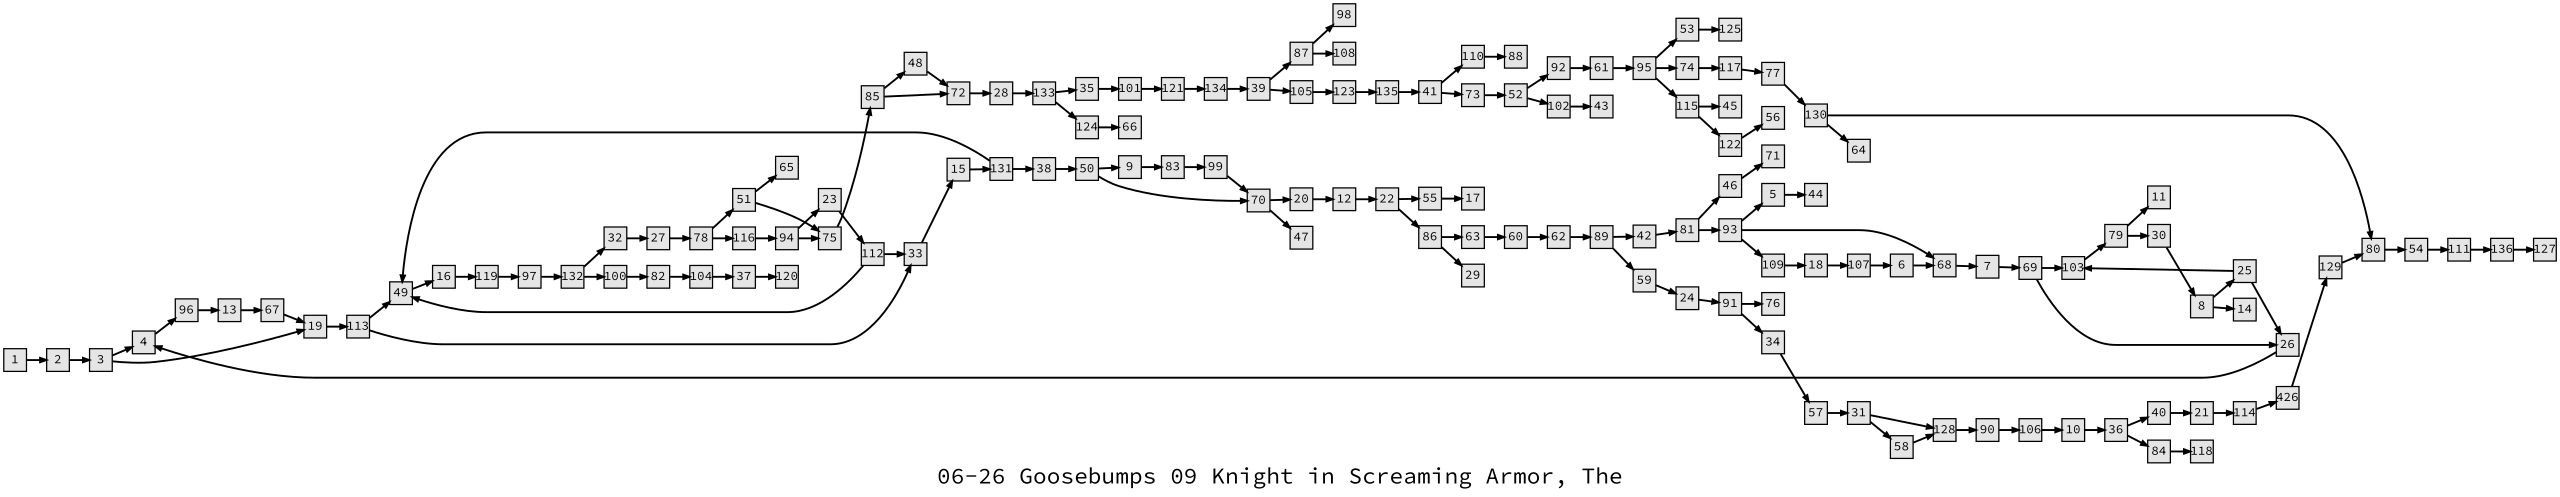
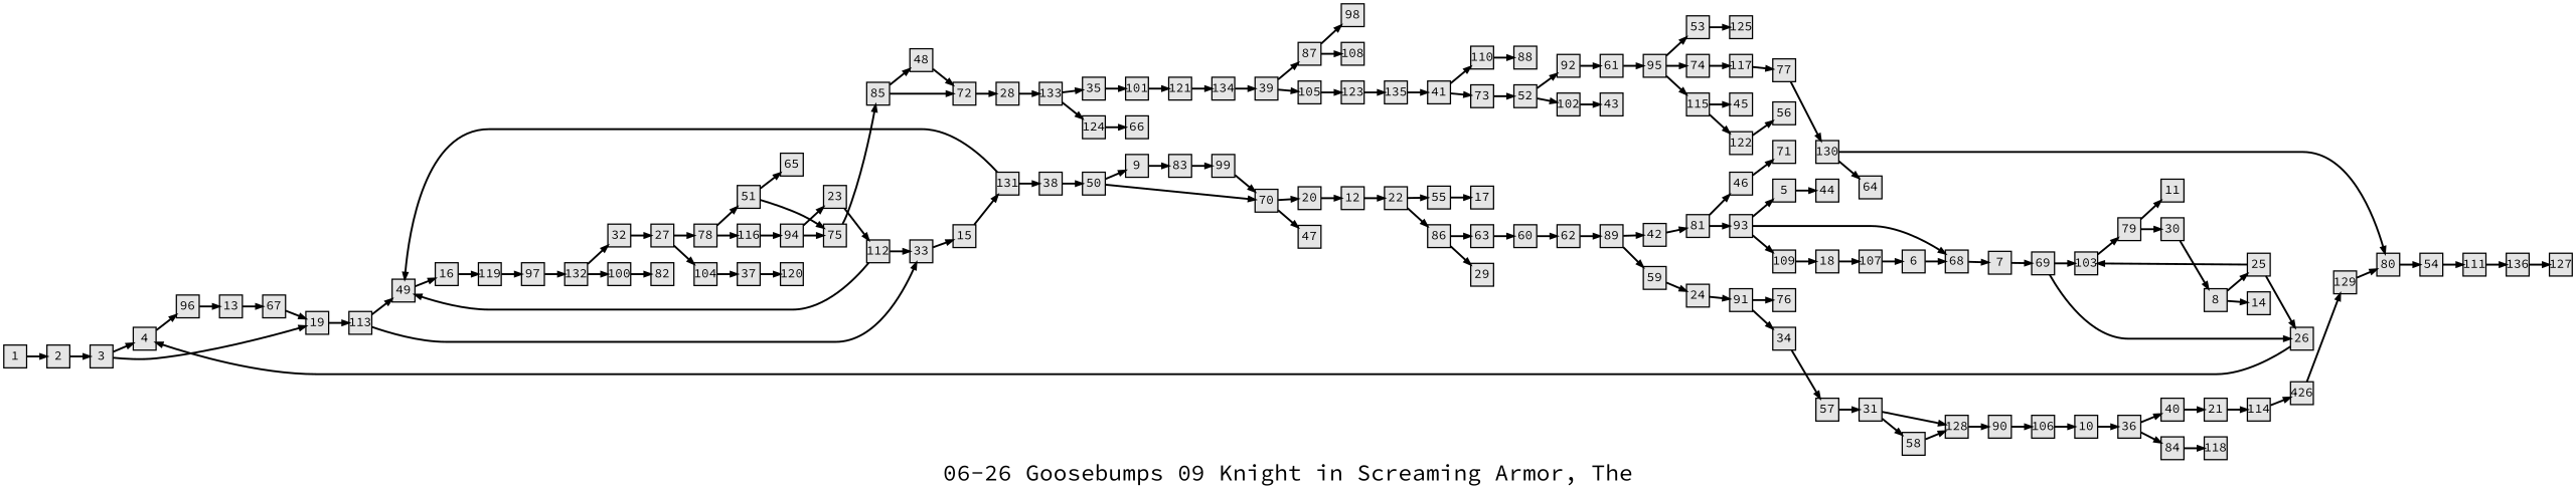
  digraph {
    fontname="Source Code Pro"
    fontsize=36
    label="06-26 Goosebumps 09 Knight in Screaming Armor, The"
    nodesep=0.35
    ordering=out
    rankdir=LR
    ranksep=0.45
    node [fillcolor=grey90 fixedsize=true fontname="Source Code Pro" fontsize=20 labelfloat=true margin="0,0" penwidth=2 regular=true shape=rect style=filled]
    edge [fontname="Source Code Pro" fontsize=12 labelfloat=true penwidth=3]
    1
    2
    3
    4
    19
    96
    13
    67
    113
    5
    44
    6
    68
    7
    69
    103
    26
    79
    8
    25
    14
    9
    83
    99
    70
    10
    36
    40
    84
    21
    118
    12
    22
    55
    86
    17
    63
    29
    15
    131
    38
    49
    50
    16
    119
    97
    132
    18
    107
    33
    20
    114
    n53 [label=426]
    129
    60
    23
    112
    24
    91
    34
    76
    57
    30
    11
    27
    78
    51
    116
    75
    65
    94
    28
    133
    35
    124
    101
    66
    31
    128
    58
    90
    106
    32
    121
    134
    37
    120
    47
    39
    87
    105
    98
    108
    123
    135
    41
    110
    73
    88
    52
    92
    102
    42
    81
    46
    93
    71
    109
    48
    72
    85
    61
    43
    95
    53
    125
    54
    111
    136
    127
    59
    62
    89
    74
    115
    117
    45
    122
    77
    130
    80
    64
    82
    104
    56
    100
    1 -> 2
    2 -> 3
    3 -> 4
    3 -> 19
    4 -> 96
    19 -> 113
    96 -> 13
    13 -> 67
    67 -> 19
    113 -> 49
    113 -> 33
    5 -> 44
    6 -> 68
    68 -> 7
    7 -> 69
    69 -> 103
    69 -> 26
    103 -> 79
    26 -> 4
    79 -> 30
    79 -> 11
    8 -> 25
    8 -> 14
    25 -> 103
    25 -> 26
    9 -> 83
    83 -> 99
    99 -> 70
    70 -> 20
    70 -> 47
    10 -> 36
    36 -> 40
    36 -> 84
    40 -> 21
    84 -> 118
    21 -> 114
    12 -> 22
    22 -> 55
    22 -> 86
    55 -> 17
    86 -> 63
    86 -> 29
    63 -> 60
    15 -> 131
    131 -> 38
    131 -> 49
    38 -> 50
    49 -> 16
    50 -> 9
    50 -> 70
    16 -> 119
    119 -> 97
    97 -> 132
    132 -> 32
    132 -> 100
    18 -> 107
    107 -> 6
    33 -> 15
    20 -> 12
    114 -> n53
    n53 -> 129
    129 -> 80
    60 -> 62
    23 -> 112
    112 -> 49
    112 -> 33
    24 -> 91
    91 -> 34
    91 -> 76
    34 -> 57
    57 -> 31
    30 -> 8
    27 -> 78
    78 -> 51
    78 -> 116
    51 -> 75
    51 -> 65
    116 -> 94
    75 -> 85
    94 -> 23
    94 -> 75
    28 -> 133
    133 -> 35
    133 -> 124
    35 -> 101
    124 -> 66
    101 -> 121
    31 -> 128
    31 -> 58
    128 -> 90
    58 -> 128
    90 -> 106
    106 -> 10
    32 -> 27
    121 -> 134
    134 -> 39
    37 -> 120
    39 -> 87
    39 -> 105
    87 -> 98
    87 -> 108
    105 -> 123
    123 -> 135
    135 -> 41
    41 -> 110
    41 -> 73
    110 -> 88
    73 -> 52
    52 -> 92
    52 -> 102
    92 -> 61
    102 -> 43
    42 -> 81
    81 -> 46
    81 -> 93
    46 -> 71
    93 -> 5
    93 -> 68
    93 -> 109
    109 -> 18
    48 -> 72
    72 -> 28
    85 -> 48
    85 -> 72
    61 -> 95
    95 -> 53
    95 -> 74
    95 -> 115
    53 -> 125
    54 -> 111
    111 -> 136
    136 -> 127
    59 -> 24
    62 -> 89
    89 -> 42
    89 -> 59
    74 -> 117
    115 -> 45
    115 -> 122
    117 -> 77
    122 -> 56
    77 -> 130
    130 -> 80
    130 -> 64
    80 -> 54
-   82 -> 104
+   27 -> 104
    104 -> 37
    100 -> 82
  }
